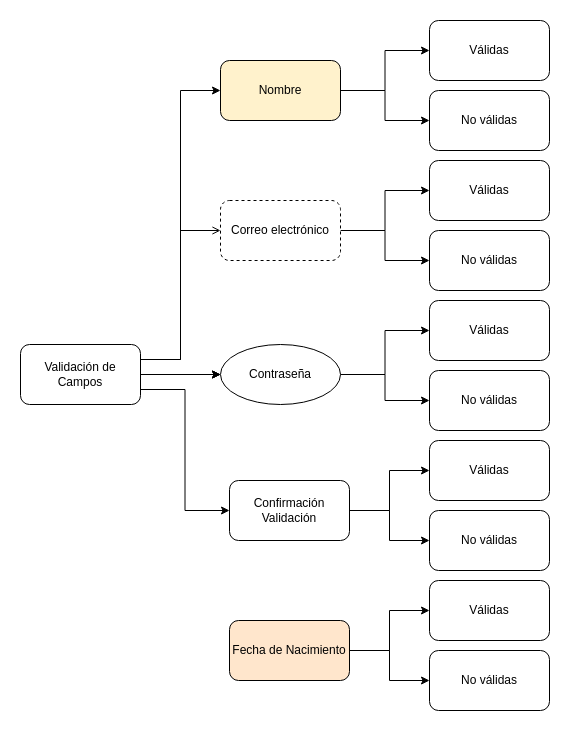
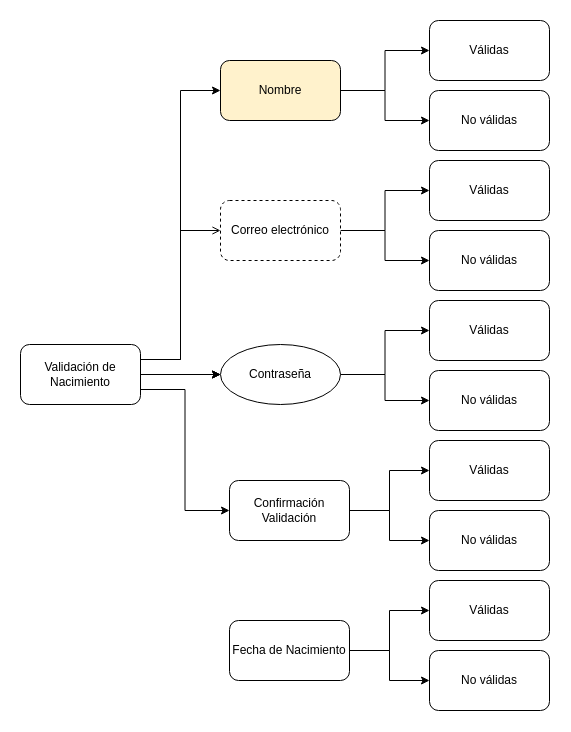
  <mxCell id="0" />
  <mxCell id="1" parent="0" />
  <mxCell id="2" value="" style="edgeStyle=orthogonalEdgeStyle;rounded=0;orthogonalLoop=1;jettySize=auto;html=1;" edge="1" parent="1" source="11" target="7"><mxGeometry relative="1" as="geometry" /></mxCell>
  <mxCell id="3" value="" style="edgeStyle=orthogonalEdgeStyle;rounded=0;orthogonalLoop=1;jettySize=auto;html=1;" edge="1" parent="1" source="11" target="7"><mxGeometry relative="1" as="geometry" /></mxCell>
  <mxCell id="4" value="" style="edgeStyle=orthogonalEdgeStyle;rounded=0;orthogonalLoop=1;jettySize=auto;html=1;" edge="1" parent="1" source="11" target="7"><mxGeometry relative="1" as="geometry" /></mxCell>
  <mxCell id="5" style="edgeStyle=orthogonalEdgeStyle;rounded=0;orthogonalLoop=1;jettySize=auto;html=1;exitX=1;exitY=0.5;exitDx=0;exitDy=0;entryX=0;entryY=0.5;entryDx=0;entryDy=0;" edge="1" parent="1" source="7" target="28"><mxGeometry relative="1" as="geometry" /></mxCell>
  <mxCell id="6" style="edgeStyle=orthogonalEdgeStyle;rounded=0;orthogonalLoop=1;jettySize=auto;html=1;exitX=1;exitY=0.5;exitDx=0;exitDy=0;entryX=0;entryY=0.5;entryDx=0;entryDy=0;" edge="1" parent="1" source="7" target="29"><mxGeometry relative="1" as="geometry" /></mxCell>
  <mxCell id="7" value="Contraseña" style="ellipse;whiteSpace=wrap;html=1;" vertex="1" parent="1"><mxGeometry x="220" y="344" width="120" height="60" as="geometry" /></mxCell>
  <mxCell id="8" style="edgeStyle=orthogonalEdgeStyle;rounded=0;orthogonalLoop=1;jettySize=auto;html=1;exitX=1;exitY=0.25;exitDx=0;exitDy=0;entryX=0;entryY=0.5;entryDx=0;entryDy=0;endArrow=open;" edge="1" parent="1" source="11" target="14"><mxGeometry relative="1" as="geometry" /></mxCell>
  <mxCell id="9" style="edgeStyle=orthogonalEdgeStyle;rounded=0;orthogonalLoop=1;jettySize=auto;html=1;exitX=1;exitY=0.25;exitDx=0;exitDy=0;entryX=0;entryY=0.5;entryDx=0;entryDy=0;" edge="1" parent="1" source="11" target="23"><mxGeometry relative="1" as="geometry" /></mxCell>
  <mxCell id="10" style="edgeStyle=orthogonalEdgeStyle;rounded=0;orthogonalLoop=1;jettySize=auto;html=1;exitX=1;exitY=0.75;exitDx=0;exitDy=0;entryX=0;entryY=0.5;entryDx=0;entryDy=0;" edge="1" parent="1" source="11" target="17"><mxGeometry relative="1" as="geometry" /></mxCell>
- <mxCell id="11" value="Validación de Campos" style="whiteSpace=wrap;html=1;rounded=1;" vertex="1" parent="1"><mxGeometry x="20" y="344" width="120" height="60" as="geometry" /></mxCell>
+ <mxCell id="11" value="Validación de Nacimiento" style="whiteSpace=wrap;html=1;rounded=1;" vertex="1" parent="1"><mxGeometry x="20" y="344" width="120" height="60" as="geometry" /></mxCell>
  <mxCell id="12" style="edgeStyle=orthogonalEdgeStyle;rounded=0;orthogonalLoop=1;jettySize=auto;html=1;exitX=1;exitY=0.5;exitDx=0;exitDy=0;entryX=0;entryY=0.5;entryDx=0;entryDy=0;" edge="1" parent="1" source="14" target="26"><mxGeometry relative="1" as="geometry" /></mxCell>
  <mxCell id="13" style="edgeStyle=orthogonalEdgeStyle;rounded=0;orthogonalLoop=1;jettySize=auto;html=1;exitX=1;exitY=0.5;exitDx=0;exitDy=0;entryX=0;entryY=0.5;entryDx=0;entryDy=0;" edge="1" parent="1" source="14" target="27"><mxGeometry relative="1" as="geometry" /></mxCell>
  <mxCell id="14" value="Correo electrónico" style="rounded=1;whiteSpace=wrap;html=1;dashed=1;" vertex="1" parent="1"><mxGeometry x="220" y="200" width="120" height="60" as="geometry" /></mxCell>
  <mxCell id="15" style="edgeStyle=orthogonalEdgeStyle;rounded=0;orthogonalLoop=1;jettySize=auto;html=1;exitX=1;exitY=0.5;exitDx=0;exitDy=0;entryX=0;entryY=0.5;entryDx=0;entryDy=0;" edge="1" parent="1" source="17" target="30"><mxGeometry relative="1" as="geometry" /></mxCell>
  <mxCell id="16" style="edgeStyle=orthogonalEdgeStyle;rounded=0;orthogonalLoop=1;jettySize=auto;html=1;exitX=1;exitY=0.5;exitDx=0;exitDy=0;entryX=0;entryY=0.5;entryDx=0;entryDy=0;" edge="1" parent="1" source="17" target="31"><mxGeometry relative="1" as="geometry" /></mxCell>
  <mxCell id="17" value="Confirmación Validación" style="rounded=1;whiteSpace=wrap;html=1;" vertex="1" parent="1"><mxGeometry x="229" y="480" width="120" height="60" as="geometry" /></mxCell>
  <mxCell id="18" style="edgeStyle=orthogonalEdgeStyle;rounded=0;orthogonalLoop=1;jettySize=auto;html=1;exitX=1;exitY=0.5;exitDx=0;exitDy=0;entryX=0;entryY=0.5;entryDx=0;entryDy=0;" edge="1" parent="1" source="20" target="32"><mxGeometry relative="1" as="geometry" /></mxCell>
  <mxCell id="19" style="edgeStyle=orthogonalEdgeStyle;rounded=0;orthogonalLoop=1;jettySize=auto;html=1;exitX=1;exitY=0.5;exitDx=0;exitDy=0;" edge="1" parent="1" source="20" target="33"><mxGeometry relative="1" as="geometry" /></mxCell>
- <mxCell id="20" value="Fecha de Nacimiento" style="rounded=1;whiteSpace=wrap;html=1;fillColor=#ffe6cc;" vertex="1" parent="1"><mxGeometry x="229" y="620" width="120" height="60" as="geometry" /></mxCell>
+ <mxCell id="20" value="Fecha de Nacimiento" style="rounded=1;whiteSpace=wrap;html=1;" vertex="1" parent="1"><mxGeometry x="229" y="620" width="120" height="60" as="geometry" /></mxCell>
  <mxCell id="21" style="edgeStyle=orthogonalEdgeStyle;rounded=0;orthogonalLoop=1;jettySize=auto;html=1;exitX=1;exitY=0.5;exitDx=0;exitDy=0;entryX=0;entryY=0.5;entryDx=0;entryDy=0;" edge="1" parent="1" source="23" target="24"><mxGeometry relative="1" as="geometry" /></mxCell>
  <mxCell id="22" style="edgeStyle=orthogonalEdgeStyle;rounded=0;orthogonalLoop=1;jettySize=auto;html=1;exitX=1;exitY=0.5;exitDx=0;exitDy=0;entryX=0;entryY=0.5;entryDx=0;entryDy=0;" edge="1" parent="1" source="23" target="25"><mxGeometry relative="1" as="geometry" /></mxCell>
  <mxCell id="23" value="Nombre" style="rounded=1;whiteSpace=wrap;html=1;fillColor=#fff2cc;" vertex="1" parent="1"><mxGeometry x="220" y="60" width="120" height="60" as="geometry" /></mxCell>
  <mxCell id="24" value="Válidas" style="rounded=1;whiteSpace=wrap;html=1;" vertex="1" parent="1"><mxGeometry x="429" y="20" width="120" height="60" as="geometry" /></mxCell>
  <mxCell id="25" value="No válidas" style="rounded=1;whiteSpace=wrap;html=1;" vertex="1" parent="1"><mxGeometry x="429" y="90" width="120" height="60" as="geometry" /></mxCell>
  <mxCell id="26" value="Válidas" style="rounded=1;whiteSpace=wrap;html=1;" vertex="1" parent="1"><mxGeometry x="429" y="160" width="120" height="60" as="geometry" /></mxCell>
  <mxCell id="27" value="No válidas" style="rounded=1;whiteSpace=wrap;html=1;" vertex="1" parent="1"><mxGeometry x="429" y="230" width="120" height="60" as="geometry" /></mxCell>
  <mxCell id="28" value="Válidas" style="rounded=1;whiteSpace=wrap;html=1;" vertex="1" parent="1"><mxGeometry x="429" y="300" width="120" height="60" as="geometry" /></mxCell>
  <mxCell id="29" value="No válidas" style="rounded=1;whiteSpace=wrap;html=1;" vertex="1" parent="1"><mxGeometry x="429" y="370" width="120" height="60" as="geometry" /></mxCell>
  <mxCell id="30" value="Válidas" style="rounded=1;whiteSpace=wrap;html=1;" vertex="1" parent="1"><mxGeometry x="429" y="440" width="120" height="60" as="geometry" /></mxCell>
  <mxCell id="31" value="No válidas" style="rounded=1;whiteSpace=wrap;html=1;" vertex="1" parent="1"><mxGeometry x="429" y="510" width="120" height="60" as="geometry" /></mxCell>
  <mxCell id="32" value="Válidas" style="rounded=1;whiteSpace=wrap;html=1;" vertex="1" parent="1"><mxGeometry x="429" y="580" width="120" height="60" as="geometry" /></mxCell>
  <mxCell id="33" value="No válidas" style="rounded=1;whiteSpace=wrap;html=1;" vertex="1" parent="1"><mxGeometry x="429" y="650" width="120" height="60" as="geometry" /></mxCell>
